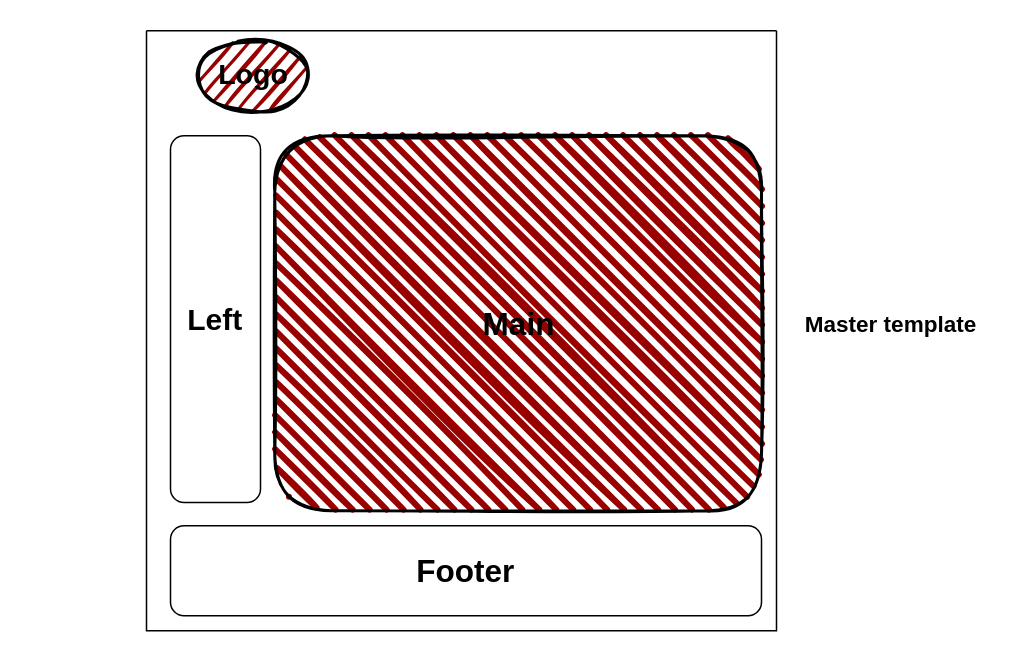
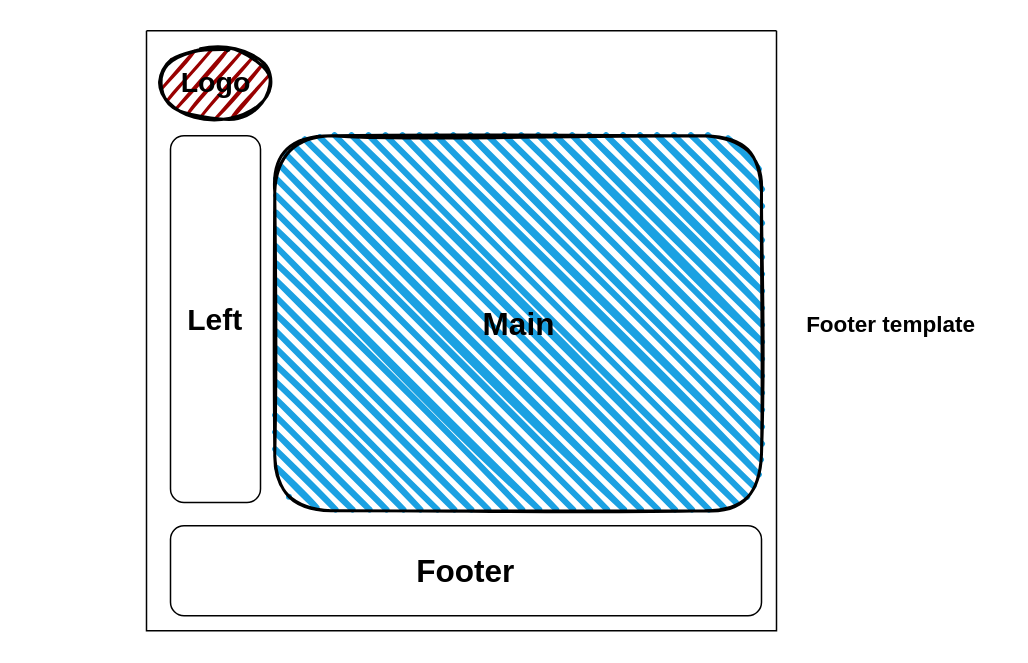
  <mxCell id="0" />
  <mxCell id="1" parent="0" />
  <mxCell id="2" value="" style="swimlane;startSize=0;" parent="1" vertex="1"><mxGeometry x="97" y="20" width="420" height="400" as="geometry" /></mxCell>
  <mxCell id="3" value="&lt;b&gt;&lt;font style=&quot;font-size: 20px;&quot;&gt;Left&lt;/font&gt;&lt;/b&gt;" style="rounded=1;whiteSpace=wrap;html=1;rotation=90;horizontal=0;" parent="2" vertex="1"><mxGeometry x="-76.25" y="162.25" width="244.5" height="60" as="geometry" /></mxCell>
  <mxCell id="4" value="&lt;b&gt;&lt;font style=&quot;font-size: 21px;&quot;&gt;Footer&lt;/font&gt;&lt;/b&gt;" style="rounded=1;whiteSpace=wrap;html=1;rotation=0;" parent="2" vertex="1"><mxGeometry x="16" y="330" width="394" height="60" as="geometry" /></mxCell>
- <mxCell id="5" value="&lt;b&gt;&lt;font style=&quot;font-size: 19px;&quot;&gt;Logo&lt;/font&gt;&lt;/b&gt;" style="ellipse;whiteSpace=wrap;html=1;strokeWidth=2;fillWeight=2;hachureGap=8;fillColor=#990000;fillStyle=dots;sketch=1;" parent="2" vertex="1"><mxGeometry x="31.5" y="5" width="79" height="50" as="geometry" /></mxCell>
- <mxCell id="6" value="&lt;font style=&quot;font-size: 21px;&quot;&gt;&lt;b style=&quot;&quot;&gt;Main&lt;/b&gt;&lt;/font&gt;" style="rounded=1;whiteSpace=wrap;html=1;strokeWidth=2;fillWeight=4;hachureGap=8;hachureAngle=45;fillColor=#990000;sketch=1;" parent="2" vertex="1"><mxGeometry x="85.5" y="70" width="324.5" height="250" as="geometry" /></mxCell>
- <mxCell id="7" value="&lt;b&gt;&lt;font style=&quot;font-size: 15px;&quot;&gt;Master template&lt;/font&gt;&lt;/b&gt;" style="text;html=1;align=center;verticalAlign=middle;resizable=0;points=[];autosize=1;strokeColor=none;fillColor=none;" vertex="1" parent="1"><mxGeometry x="523" y="200" width="140" height="30" as="geometry" /></mxCell>
+ <mxCell id="5" value="&lt;b&gt;&lt;font style=&quot;font-size: 19px;&quot;&gt;Logo&lt;/font&gt;&lt;/b&gt;" style="ellipse;whiteSpace=wrap;html=1;strokeWidth=2;fillWeight=2;hachureGap=8;fillColor=#990000;fillStyle=dots;sketch=1;" parent="2" vertex="1"><mxGeometry x="6.5" y="10" width="79" height="50" as="geometry" /></mxCell>
+ <mxCell id="6" value="&lt;font style=&quot;font-size: 21px;&quot;&gt;&lt;b style=&quot;&quot;&gt;Main&lt;/b&gt;&lt;/font&gt;" style="rounded=1;whiteSpace=wrap;html=1;strokeWidth=2;fillWeight=4;hachureGap=8;hachureAngle=45;fillColor=#1ba1e2;sketch=1;" parent="2" vertex="1"><mxGeometry x="85.5" y="70" width="324.5" height="250" as="geometry" /></mxCell>
+ <mxCell id="7" value="&lt;b&gt;&lt;font style=&quot;font-size: 15px;&quot;&gt;Footer template&lt;/font&gt;&lt;/b&gt;" style="text;html=1;align=center;verticalAlign=middle;resizable=0;points=[];autosize=1;strokeColor=none;fillColor=none;" vertex="1" parent="1"><mxGeometry x="523" y="200" width="140" height="30" as="geometry" /></mxCell>
